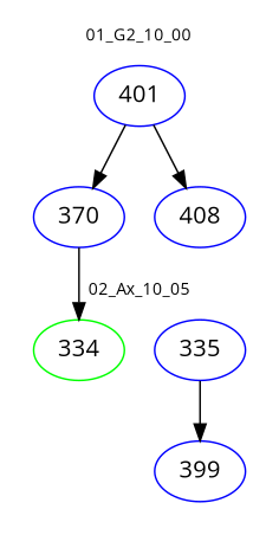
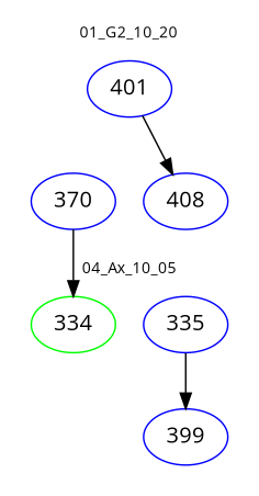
  digraph {
    fontname="Open Sans"
    node [color=blue fontname="Open Sans"]
    edge [color=black fontname="Open Sans"]
    n1 [label=335]
    n2 [color=green label=334]
    n3 [label=399]
    n4 [label=401]
    n5 [label=370]
    n6 [label=408]
    subgraph cluster_1 {
      color=white
      fontsize=10
-     label="02_Ax_10_05"
+     label="04_Ax_10_05"
      n1
      n2
      n3
    }
    subgraph cluster_2 {
      color=white
      fontsize=10
-     label="01_G2_10_00"
+     label="01_G2_10_20"
      n4
      n5
      n6
    }
    n1 -> n3
-   n4 -> n5
    n4 -> n6
    n5 -> n2
  }
